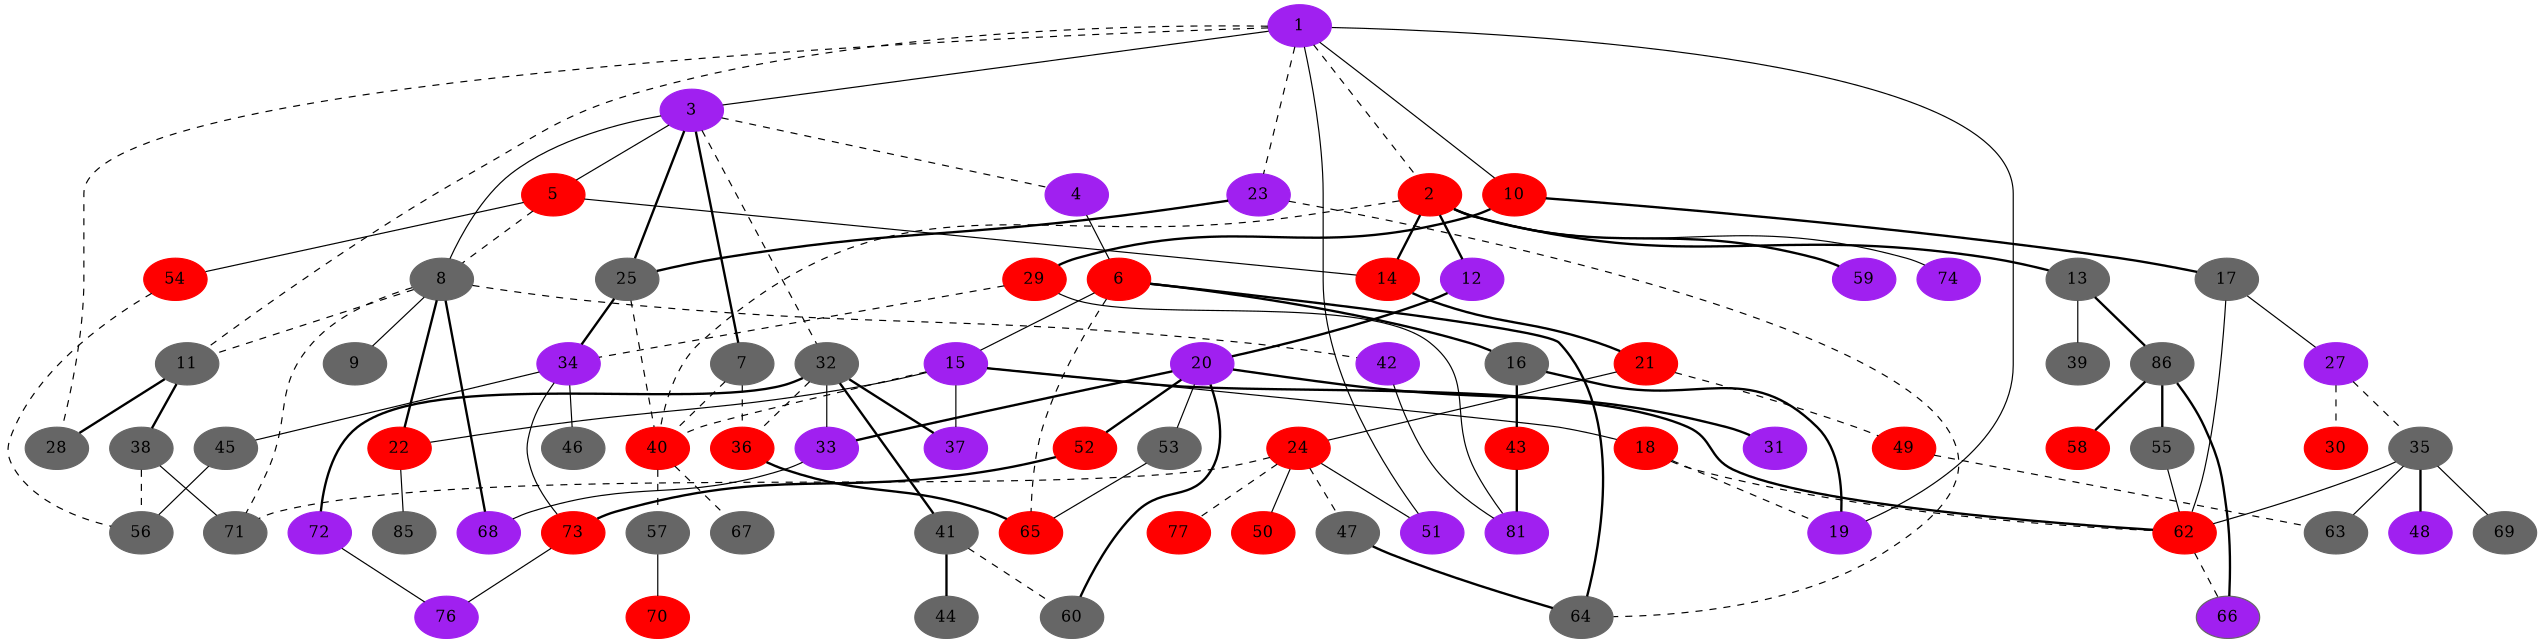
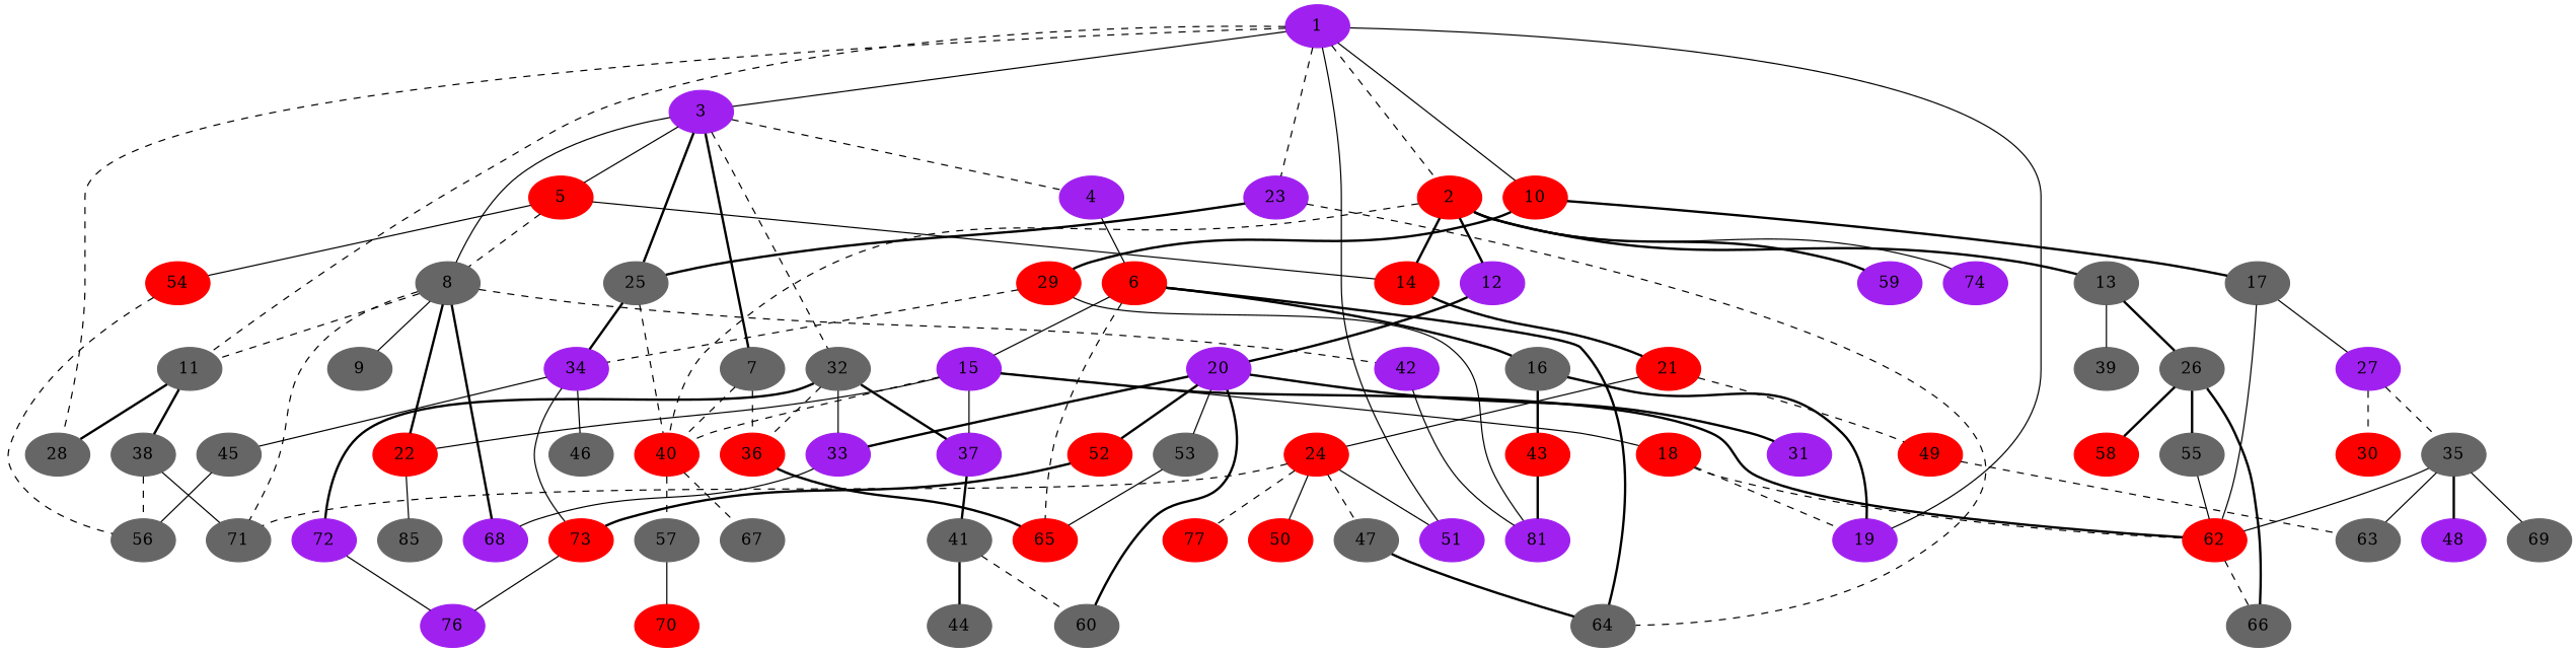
  graph {
    node [color=gray40 style=filled]
    edge [style=solid]
    1 [color=purple]
    2 [color=red]
    3 [color=purple]
    10 [color=red]
    11
    19 [color=purple]
    23 [color=purple]
    28
    51 [color=purple]
    12 [color=purple]
    13
    14 [color=red]
    40 [color=red]
    59 [color=purple]
    74 [color=purple]
    4 [color=purple]
    5 [color=red]
    7
    8
    25
    32
    17
    29 [color=red]
    38
    64
    20 [color=purple]
-   26 [label=86]
+   26
    39
    21 [color=red]
    57
    67
    6 [color=red]
    54 [color=red]
    36 [color=red]
    9
    22 [color=red]
    42 [color=purple]
    68 [color=purple]
    71
    34 [color=purple]
    37 [color=purple]
    33 [color=purple]
    41
    72 [color=purple]
    15 [color=purple]
    16
    65 [color=red]
    56
    18 [color=red]
    62 [color=red]
    43 [color=red]
    n52 [label=85]
    n53 [color=purple label=81]
    27 [color=purple]
    31 [color=purple]
    52 [color=red]
    53
    60
    55
    58 [color=red]
-   66 [fillcolor=purple]
+   66
    24 [color=red]
    49 [color=red]
    30 [color=red]
    35
    73 [color=red]
    47
    50 [color=red]
    77 [color=red]
    63
    45
    46
    48 [color=purple]
    69
    44
    76 [color=purple]
    70 [color=red]
    1 -- 2 [style=dashed]
    1 -- 3
    1 -- 10
    1 -- 11 [style=dashed]
    1 -- 19
    1 -- 23 [style=dashed]
    1 -- 28 [style=dashed]
    1 -- 51
    2 -- 12 [style=bold]
    2 -- 13 [style=bold]
    2 -- 14 [style=bold]
    2 -- 40 [style=dashed]
    2 -- 59 [style=bold]
    2 -- 74
    3 -- 4 [style=dashed]
    3 -- 5
    3 -- 7 [style=bold]
    3 -- 8
    3 -- 25 [style=bold]
    3 -- 32 [style=dashed]
    10 -- 17 [style=bold]
    10 -- 29 [style=bold]
    11 -- 28 [style=bold]
    11 -- 38 [style=bold]
    23 -- 25 [style=bold]
    23 -- 64 [style=dashed]
    12 -- 20 [style=bold]
    13 -- 26 [style=bold]
    13 -- 39
    14 -- 21 [style=bold]
    40 -- 57 [style=dashed]
    40 -- 67 [style=dashed]
    4 -- 6
    5 -- 14
    5 -- 8 [style=dashed]
    5 -- 54
    7 -- 40 [style=dashed]
    7 -- 36 [style=dashed]
    8 -- 11 [style=dashed]
    8 -- 9
    8 -- 22 [style=bold]
    8 -- 42 [style=dashed]
    8 -- 68 [style=bold]
    8 -- 71 [style=dashed]
    25 -- 40 [style=dashed]
    25 -- 34 [style=bold]
    32 -- 36 [style=dashed]
    32 -- 37 [style=bold]
    32 -- 33
-   32 -- 41 [style=bold]
+   37 -- 41 [style=bold]
    32 -- 72 [style=bold]
    17 -- 62
    17 -- 27
    29 -- 34 [style=dashed]
    29 -- n53
    38 -- 71
    38 -- 56 [style=dashed]
    20 -- 33 [style=bold]
    20 -- 31 [style=bold]
    20 -- 52 [style=bold]
    20 -- 53
    20 -- 60 [style=bold]
    26 -- 55 [style=bold]
    26 -- 58 [style=bold]
    26 -- 66 [style=bold]
    21 -- 24
    21 -- 49 [style=dashed]
    57 -- 70
    6 -- 64 [style=bold]
    6 -- 15
    6 -- 16 [style=bold]
    6 -- 65 [style=dashed]
    54 -- 56 [style=dashed]
    36 -- 65 [style=bold]
    22 -- n52
    42 -- n53
    34 -- 73
    34 -- 45
    34 -- 46
    33 -- 68
    41 -- 60 [style=dashed]
    41 -- 44 [style=bold]
    72 -- 76
    15 -- 40 [style=dashed]
    15 -- 22
    15 -- 37
    15 -- 18
    15 -- 62 [style=bold]
    16 -- 19 [style=bold]
    16 -- 43 [style=bold]
    18 -- 19 [style=dashed]
    18 -- 62 [style=dashed]
    62 -- 66 [style=dashed]
    43 -- n53 [style=bold]
    27 -- 30 [style=dashed]
    27 -- 35 [style=dashed]
    52 -- 73 [style=bold]
    53 -- 65
    55 -- 62
    24 -- 51
    24 -- 71 [style=dashed]
    24 -- 47 [style=dashed]
    24 -- 50
    24 -- 77 [style=dashed]
    49 -- 63 [style=dashed]
    35 -- 62
    35 -- 63
    35 -- 48 [style=bold]
    35 -- 69
    73 -- 76
    47 -- 64 [style=bold]
    45 -- 56
  }
